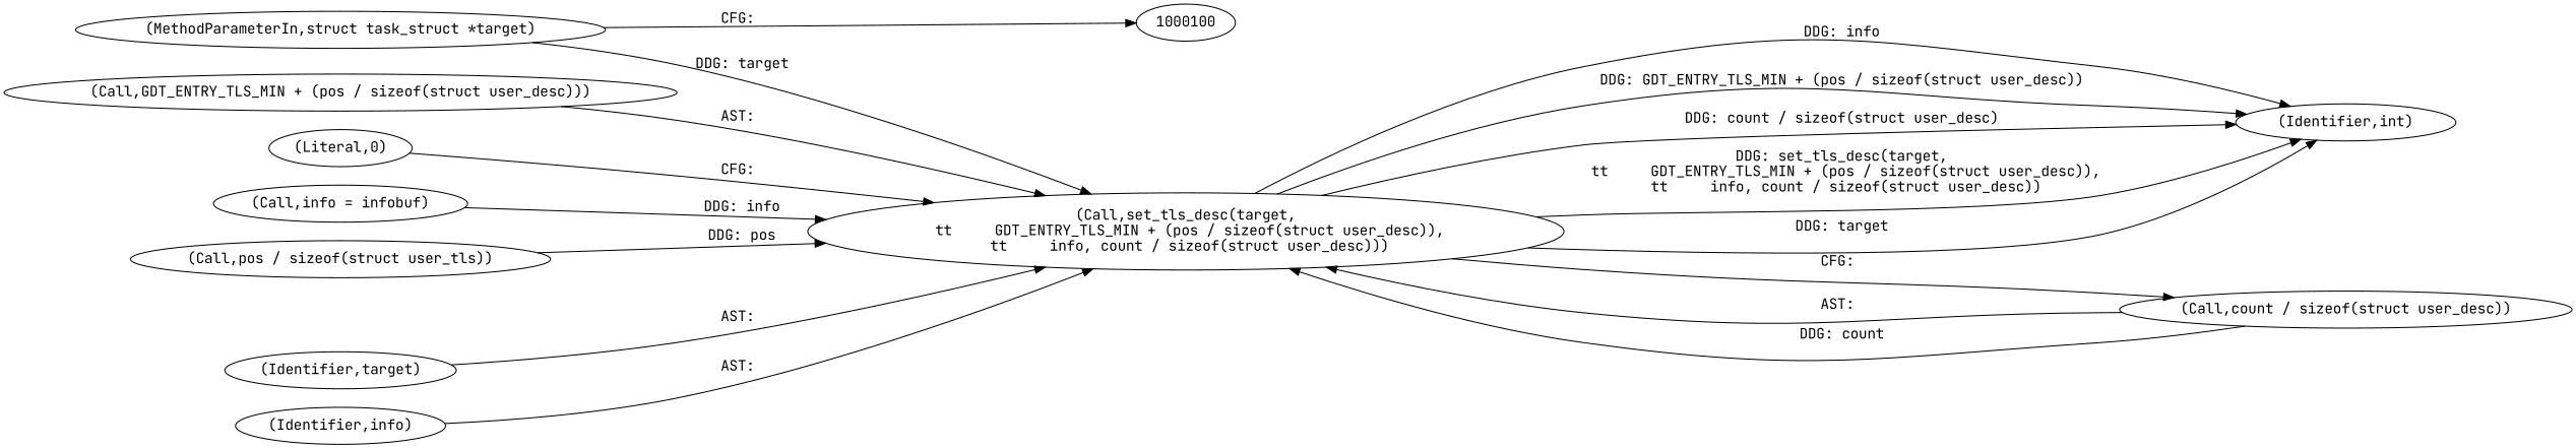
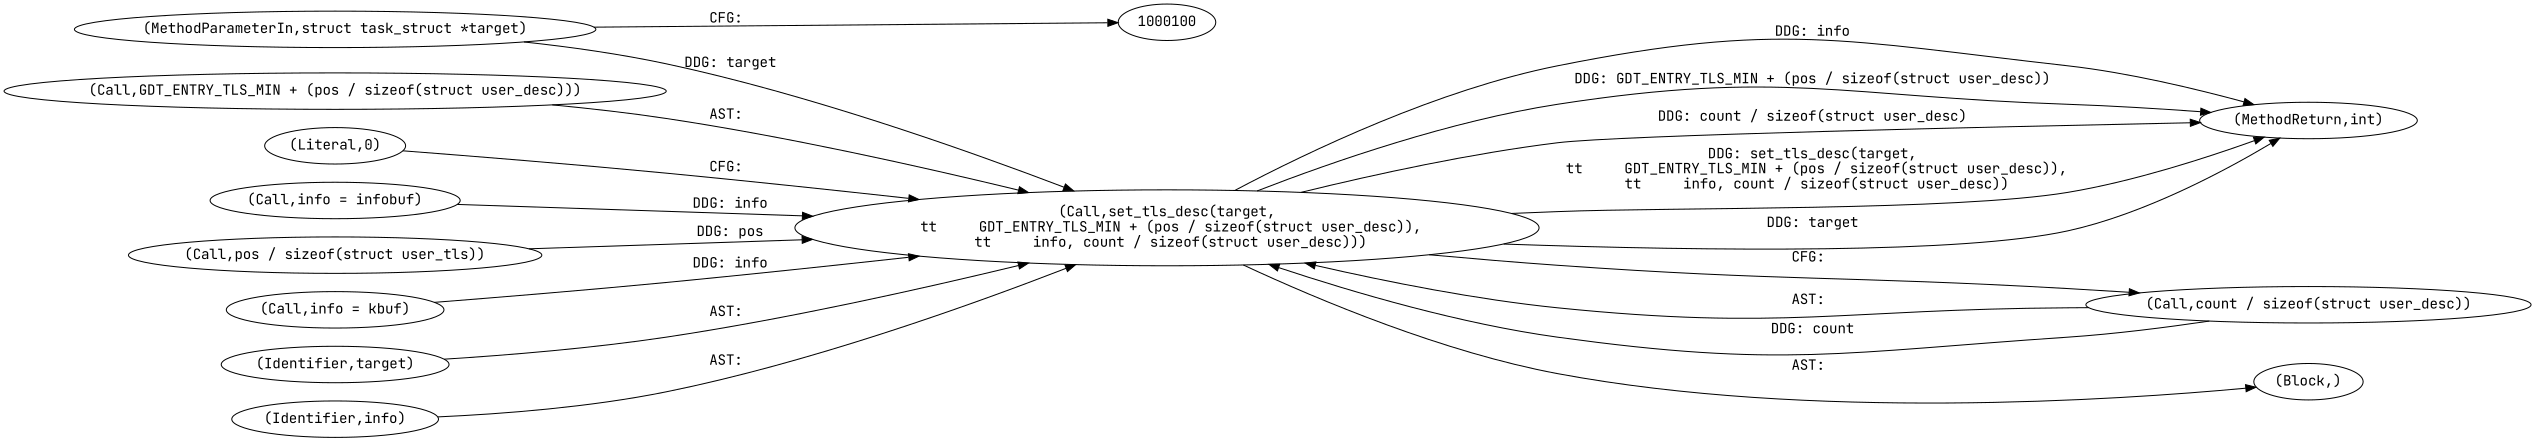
  digraph {
    fontname="JetBrains Mono"
    rankdir=LR
    node [fontname="JetBrains Mono"]
    edge [fontname="JetBrains Mono"]
    n1 [label="(MethodParameterIn,struct task_struct *target)"]
    n2 [label="(Call,set_tls_desc(target,\n \t\t     GDT_ENTRY_TLS_MIN + (pos / sizeof(struct user_desc)),\n \t\t     info, count / sizeof(struct user_desc)))"]
    1000100
-   n4 [label="(Identifier,int)"]
+   n4 [label="(MethodReturn,int)"]
    n5 [label="(Call,count / sizeof(struct user_desc))"]
+   n6 [label="(Block,)"]
    n7 [label="(Call,GDT_ENTRY_TLS_MIN + (pos / sizeof(struct user_desc)))"]
    n8 [label="(Literal,0)"]
    n9 [label="(Call,info = infobuf)"]
    n10 [label="(Call,pos / sizeof(struct user_tls))"]
+   n11 [label="(Call,info = kbuf)"]
    n12 [label="(Identifier,target)"]
    n13 [label="(Identifier,info)"]
    n1 -> n2 [label="DDG: target"]
    n1 -> 1000100 [label="CFG: "]
    n2 -> n4 [label="DDG: info"]
    n2 -> n4 [label="DDG: GDT_ENTRY_TLS_MIN + (pos / sizeof(struct user_desc))"]
    n2 -> n4 [label="DDG: count / sizeof(struct user_desc)"]
    n2 -> n4 [label="DDG: set_tls_desc(target,\n \t\t     GDT_ENTRY_TLS_MIN + (pos / sizeof(struct user_desc)),\n \t\t     info, count / sizeof(struct user_desc))"]
    n2 -> n4 [label="DDG: target"]
    n2 -> n5 [label="CFG: "]
+   n2 -> n6 [label="AST: "]
    n5 -> n2 [label="AST: "]
    n5 -> n2 [label="DDG: count"]
    n7 -> n2 [label="AST: "]
    n8 -> n2 [label="CFG: "]
    n9 -> n2 [label="DDG: info"]
    n10 -> n2 [label="DDG: pos"]
+   n11 -> n2 [label="DDG: info"]
    n12 -> n2 [label="AST: "]
    n13 -> n2 [label="AST: "]
  }
